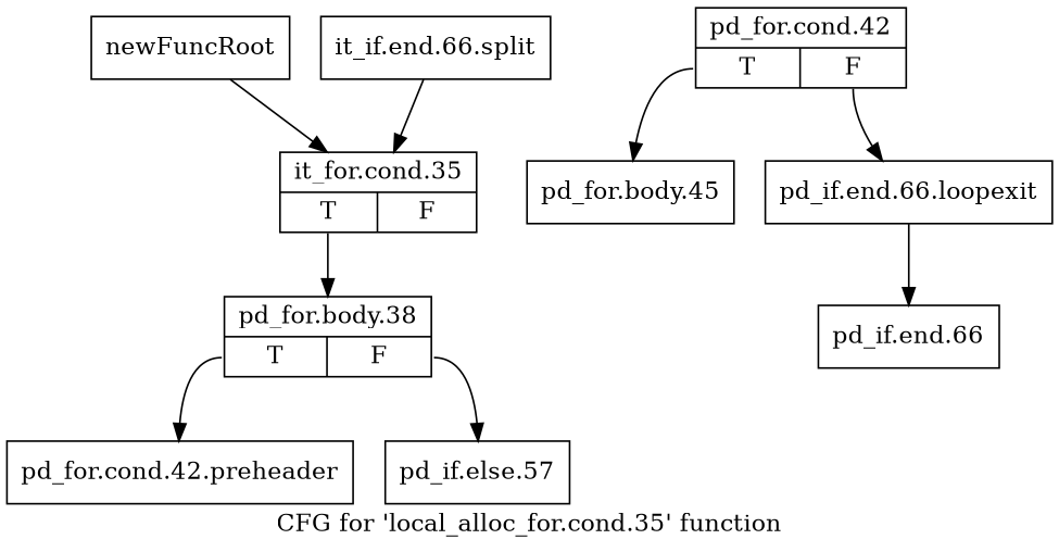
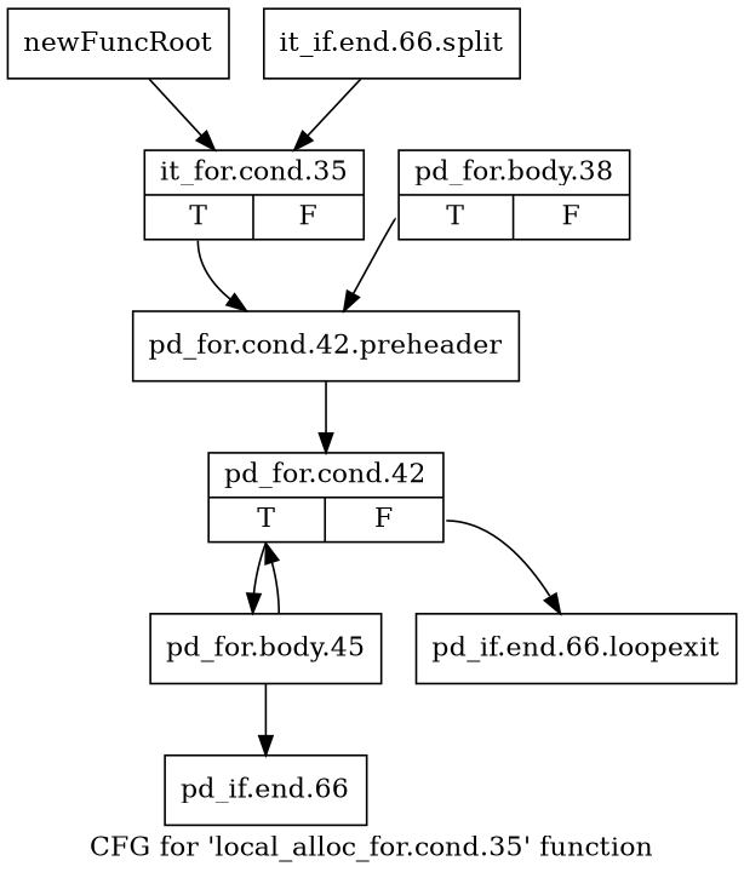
  digraph {
    label="CFG for 'local_alloc_for.cond.35' function"
    node [shape=record]
    n1 [label="{newFuncRoot}"]
    n2 [label="{it_for.cond.35|{<s0>T|<s1>F}}"]
    n3 [label="{pd_for.body.38|{<s0>T|<s1>F}}"]
    n4 [label="{pd_for.cond.42.preheader}"]
-   n5 [label="{pd_if.else.57}"]
    n6 [label="{pd_for.cond.42|{<s0>T|<s1>F}}"]
    n7 [label="{pd_for.body.45}"]
    n8 [label="{pd_if.end.66.loopexit}"]
    n9 [label="{pd_if.end.66}"]
    n10 [label="{it_if.end.66.split}"]
    n1 -> n2
-   n2 -> n3 [tailport=s0]
+   n2 -> n4 [tailport=s0]
    n3 -> n4 [tailport=s0]
-   n3 -> n5 [tailport=s1]
+   n4 -> n6
    n6 -> n7 [tailport=s0]
    n6 -> n8 [tailport=s1]
-   n8 -> n9
+   n7 -> n6
+   n7 -> n9
    n10 -> n2
  }
